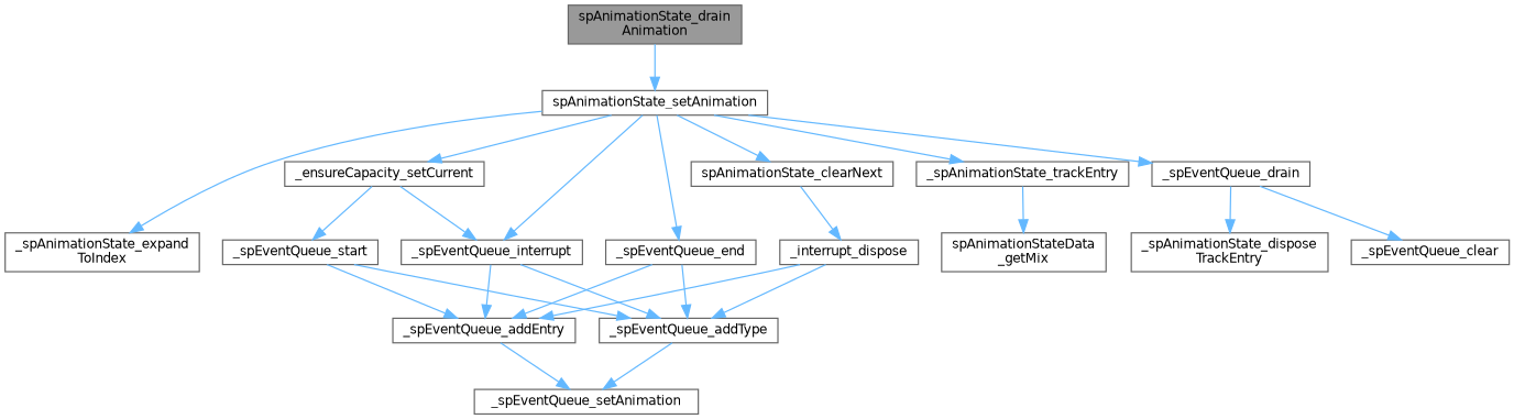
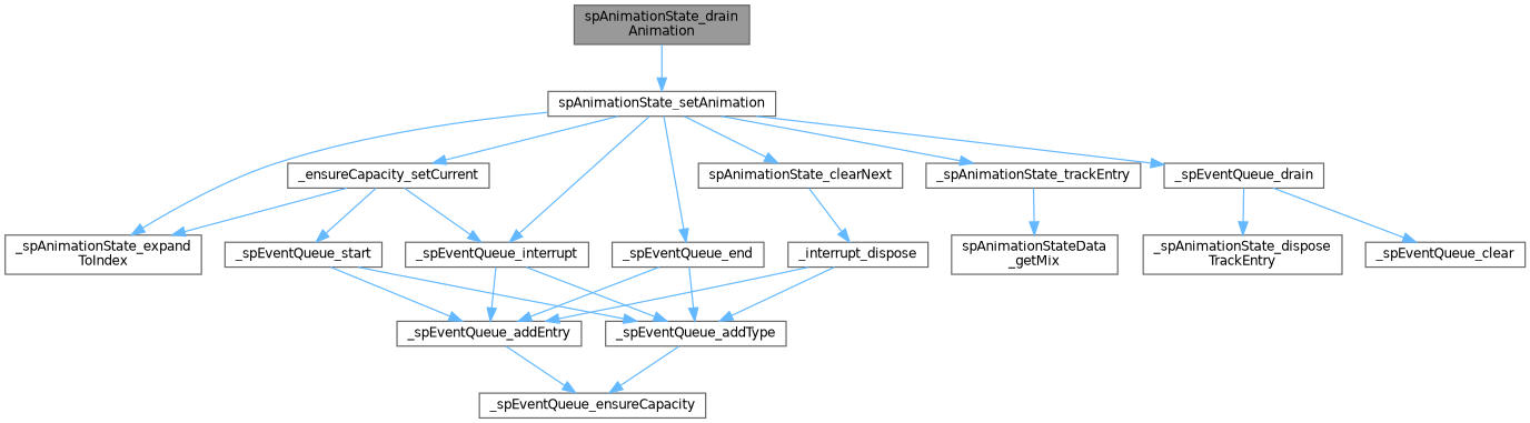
  digraph {
    rankdir=TB
    node [color=grey40 fillcolor=white fontname=Helvetica fontsize=10 shape=box style=filled]
    edge [color=steelblue1 fontname=Helvetica fontsize=10 labelfontname=Helvetica labelfontsize=10 style=solid]
    n1 [color=gray40 fillcolor=grey60 fontcolor=black height=0.2 label="spAnimationState_drain\lAnimation" width=0.4]
    n2 [height=0.2 label=spAnimationState_setAnimation width=0.4]
    n3 [height=0.2 label="_spAnimationState_expand\lToIndex" width=0.4]
    n4 [height=0.2 label=_ensureCapacity_setCurrent width=0.4]
    n5 [height=0.2 label=_spEventQueue_interrupt width=0.4]
    n6 [height=0.2 label=_spAnimationState_trackEntry width=0.4]
    n7 [height=0.2 label=_spEventQueue_drain width=0.4]
    n8 [height=0.2 label=_spEventQueue_end width=0.4]
    n9 [height=0.2 label=spAnimationState_clearNext width=0.4]
    n10 [height=0.2 label=_spEventQueue_start width=0.4]
    n11 [height=0.2 label=_spEventQueue_addEntry width=0.4]
    n12 [height=0.2 label=_spEventQueue_addType width=0.4]
    n13 [height=0.2 label="spAnimationStateData\l_getMix" width=0.4]
    n14 [height=0.2 label="_spAnimationState_dispose\lTrackEntry" width=0.4]
    n15 [height=0.2 label=_spEventQueue_clear width=0.4]
    n16 [height=0.2 label=_interrupt_dispose width=0.4]
-   n17 [height=0.2 label=_spEventQueue_setAnimation width=0.4]
+   n17 [height=0.2 label=_spEventQueue_ensureCapacity width=0.4]
    n1 -> n2
    n2 -> n3
    n2 -> n4
    n2 -> n5
    n2 -> n6
    n2 -> n7
    n2 -> n8
    n2 -> n9
+   n4 -> n3
    n4 -> n5
    n4 -> n10
    n5 -> n11
    n5 -> n12
    n6 -> n13
    n7 -> n14
    n7 -> n15
    n8 -> n11
    n8 -> n12
    n9 -> n16
    n10 -> n11
    n10 -> n12
    n11 -> n17
    n12 -> n17
    n16 -> n11
    n16 -> n12
  }
